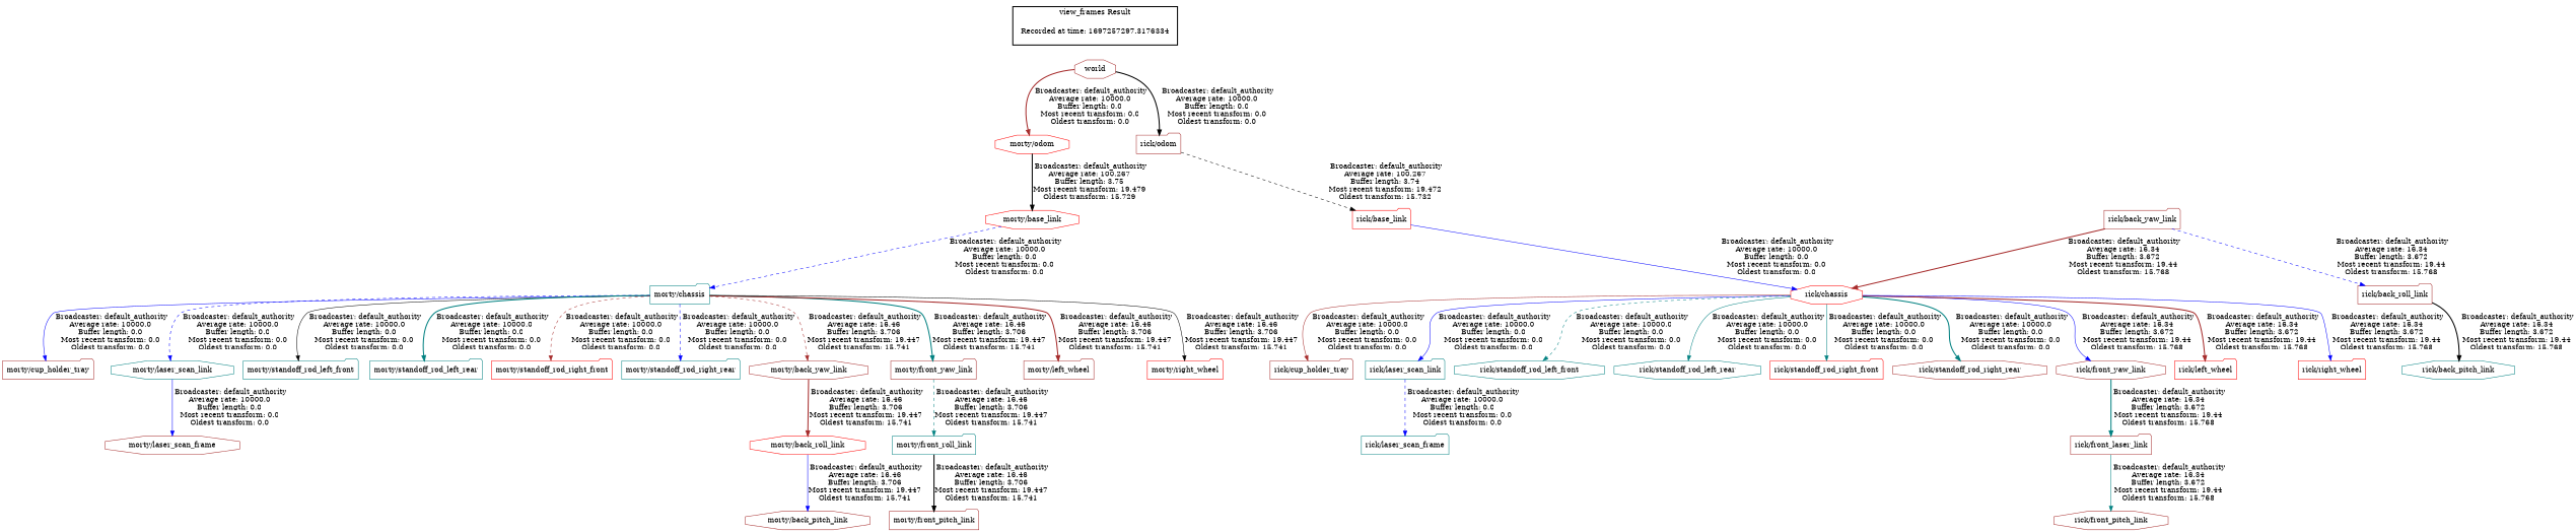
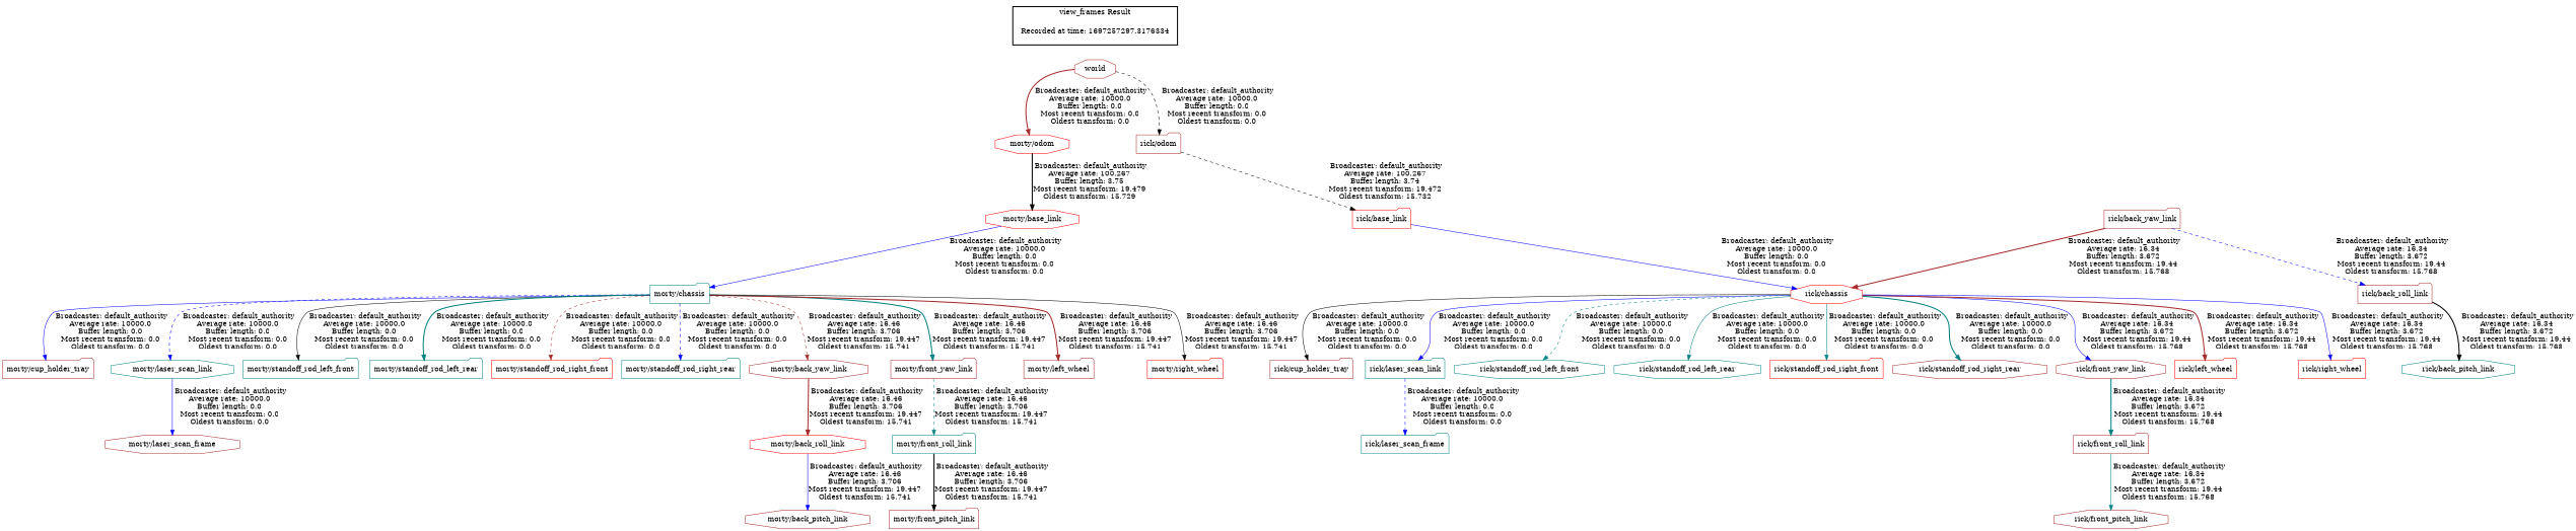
  digraph {
    node [color=brown shape=folder]
    edge [style=bold color=blue]
    "Recorded at time: 1697257297.3176334" [color=red shape=plaintext]
    world [shape=octagon]
    "morty/odom" [color=red shape=octagon]
    "morty/base_link" [color=red shape=octagon]
    "morty/chassis" [color=teal]
    "morty/cup_holder_tray"
    "morty/laser_scan_link" [color=teal shape=octagon]
    "morty/standoff_rod_left_front" [color=teal]
    "morty/standoff_rod_left_rear" [color=teal]
    "morty/standoff_rod_right_front" [color=red]
    "morty/standoff_rod_right_rear" [color=teal]
    "morty/back_yaw_link" [shape=octagon]
    "morty/front_yaw_link"
    "morty/left_wheel"
    "morty/right_wheel" [color=red]
    "rick/odom"
    "rick/base_link" [color=red]
    "rick/chassis" [color=red shape=octagon]
    "rick/cup_holder_tray"
    "rick/laser_scan_link" [color=teal]
    "rick/standoff_rod_left_front" [color=teal shape=octagon]
    "rick/standoff_rod_left_rear" [color=teal shape=octagon]
    "rick/standoff_rod_right_front" [color=red]
    "rick/standoff_rod_right_rear" [shape=octagon]
    "rick/front_yaw_link" [shape=octagon]
    "rick/left_wheel" [color=red]
    "rick/right_wheel" [color=red]
    "morty/laser_scan_frame" [shape=octagon]
    "morty/back_roll_link" [color=red shape=octagon]
    "morty/front_roll_link" [color=teal]
    "morty/back_pitch_link" [shape=octagon]
    "morty/front_pitch_link"
    "rick/laser_scan_frame" [color=teal]
    "rick/back_yaw_link"
    "rick/back_roll_link"
-   "rick/front_roll_link" [label="rick/front_laser_link"]
+   "rick/front_roll_link"
    "rick/back_pitch_link" [color=teal shape=octagon]
    "rick/front_pitch_link" [shape=octagon]
    subgraph cluster_1 {
      color=black
      label="view_frames Result"
      style=bold
      "Recorded at time: 1697257297.3176334"
    }
    "Recorded at time: 1697257297.3176334" -> world [style=invis color=""]
    world -> "morty/odom" [color=brown label=" Broadcaster: default_authority\nAverage rate: 10000.0\nBuffer length: 0.0\nMost recent transform: 0.0\nOldest transform: 0.0\n"]
-   world -> "rick/odom" [color=black label=" Broadcaster: default_authority\nAverage rate: 10000.0\nBuffer length: 0.0\nMost recent transform: 0.0\nOldest transform: 0.0\n"]
+   world -> "rick/odom" [color=black label=" Broadcaster: default_authority\nAverage rate: 10000.0\nBuffer length: 0.0\nMost recent transform: 0.0\nOldest transform: 0.0\n" style=dashed]
    "morty/odom" -> "morty/base_link" [color=black label=" Broadcaster: default_authority\nAverage rate: 100.267\nBuffer length: 3.75\nMost recent transform: 19.479\nOldest transform: 15.729\n"]
-   "morty/base_link" -> "morty/chassis" [label=" Broadcaster: default_authority\nAverage rate: 10000.0\nBuffer length: 0.0\nMost recent transform: 0.0\nOldest transform: 0.0\n" style=dashed]
+   "morty/base_link" -> "morty/chassis" [label=" Broadcaster: default_authority\nAverage rate: 10000.0\nBuffer length: 0.0\nMost recent transform: 0.0\nOldest transform: 0.0\n" style=solid]
    "morty/chassis" -> "morty/cup_holder_tray" [label=" Broadcaster: default_authority\nAverage rate: 10000.0\nBuffer length: 0.0\nMost recent transform: 0.0\nOldest transform: 0.0\n" style=solid]
    "morty/chassis" -> "morty/laser_scan_link" [label=" Broadcaster: default_authority\nAverage rate: 10000.0\nBuffer length: 0.0\nMost recent transform: 0.0\nOldest transform: 0.0\n" style=dashed]
    "morty/chassis" -> "morty/standoff_rod_left_front" [color=black label=" Broadcaster: default_authority\nAverage rate: 10000.0\nBuffer length: 0.0\nMost recent transform: 0.0\nOldest transform: 0.0\n" style=solid]
    "morty/chassis" -> "morty/standoff_rod_left_rear" [color=teal label=" Broadcaster: default_authority\nAverage rate: 10000.0\nBuffer length: 0.0\nMost recent transform: 0.0\nOldest transform: 0.0\n"]
    "morty/chassis" -> "morty/standoff_rod_right_front" [color=brown label=" Broadcaster: default_authority\nAverage rate: 10000.0\nBuffer length: 0.0\nMost recent transform: 0.0\nOldest transform: 0.0\n" style=dashed]
    "morty/chassis" -> "morty/standoff_rod_right_rear" [label=" Broadcaster: default_authority\nAverage rate: 10000.0\nBuffer length: 0.0\nMost recent transform: 0.0\nOldest transform: 0.0\n" style=dashed]
    "morty/chassis" -> "morty/back_yaw_link" [color=brown label=" Broadcaster: default_authority\nAverage rate: 16.46\nBuffer length: 3.706\nMost recent transform: 19.447\nOldest transform: 15.741\n" style=dashed]
    "morty/chassis" -> "morty/front_yaw_link" [color=teal label=" Broadcaster: default_authority\nAverage rate: 16.46\nBuffer length: 3.706\nMost recent transform: 19.447\nOldest transform: 15.741\n"]
    "morty/chassis" -> "morty/left_wheel" [color=brown label=" Broadcaster: default_authority\nAverage rate: 16.46\nBuffer length: 3.706\nMost recent transform: 19.447\nOldest transform: 15.741\n"]
    "morty/chassis" -> "morty/right_wheel" [color=black label=" Broadcaster: default_authority\nAverage rate: 16.46\nBuffer length: 3.706\nMost recent transform: 19.447\nOldest transform: 15.741\n" style=solid]
    "morty/laser_scan_link" -> "morty/laser_scan_frame" [label=" Broadcaster: default_authority\nAverage rate: 10000.0\nBuffer length: 0.0\nMost recent transform: 0.0\nOldest transform: 0.0\n" style=solid]
    "morty/back_yaw_link" -> "morty/back_roll_link" [color=brown label=" Broadcaster: default_authority\nAverage rate: 16.46\nBuffer length: 3.706\nMost recent transform: 19.447\nOldest transform: 15.741\n"]
    "morty/front_yaw_link" -> "morty/front_roll_link" [color=teal label=" Broadcaster: default_authority\nAverage rate: 16.46\nBuffer length: 3.706\nMost recent transform: 19.447\nOldest transform: 15.741\n" style=dashed]
    "rick/odom" -> "rick/base_link" [color=black label=" Broadcaster: default_authority\nAverage rate: 100.267\nBuffer length: 3.74\nMost recent transform: 19.472\nOldest transform: 15.732\n" style=dashed]
    "rick/base_link" -> "rick/chassis" [label=" Broadcaster: default_authority\nAverage rate: 10000.0\nBuffer length: 0.0\nMost recent transform: 0.0\nOldest transform: 0.0\n" style=solid]
-   "rick/chassis" -> "rick/cup_holder_tray" [color=brown label=" Broadcaster: default_authority\nAverage rate: 10000.0\nBuffer length: 0.0\nMost recent transform: 0.0\nOldest transform: 0.0\n" style=solid]
+   "rick/chassis" -> "rick/cup_holder_tray" [color=black label=" Broadcaster: default_authority\nAverage rate: 10000.0\nBuffer length: 0.0\nMost recent transform: 0.0\nOldest transform: 0.0\n" style=solid]
    "rick/chassis" -> "rick/laser_scan_link" [label=" Broadcaster: default_authority\nAverage rate: 10000.0\nBuffer length: 0.0\nMost recent transform: 0.0\nOldest transform: 0.0\n" style=solid]
    "rick/chassis" -> "rick/standoff_rod_left_front" [color=teal label=" Broadcaster: default_authority\nAverage rate: 10000.0\nBuffer length: 0.0\nMost recent transform: 0.0\nOldest transform: 0.0\n" style=dashed]
    "rick/chassis" -> "rick/standoff_rod_left_rear" [color=teal label=" Broadcaster: default_authority\nAverage rate: 10000.0\nBuffer length: 0.0\nMost recent transform: 0.0\nOldest transform: 0.0\n" style=solid]
    "rick/chassis" -> "rick/standoff_rod_right_front" [color=teal label=" Broadcaster: default_authority\nAverage rate: 10000.0\nBuffer length: 0.0\nMost recent transform: 0.0\nOldest transform: 0.0\n" style=solid]
    "rick/chassis" -> "rick/standoff_rod_right_rear" [color=teal label=" Broadcaster: default_authority\nAverage rate: 10000.0\nBuffer length: 0.0\nMost recent transform: 0.0\nOldest transform: 0.0\n"]
    "rick/chassis" -> "rick/front_yaw_link" [label=" Broadcaster: default_authority\nAverage rate: 16.34\nBuffer length: 3.672\nMost recent transform: 19.44\nOldest transform: 15.768\n" style=solid]
    "rick/chassis" -> "rick/left_wheel" [color=brown label=" Broadcaster: default_authority\nAverage rate: 16.34\nBuffer length: 3.672\nMost recent transform: 19.44\nOldest transform: 15.768\n"]
    "rick/chassis" -> "rick/right_wheel" [label=" Broadcaster: default_authority\nAverage rate: 16.34\nBuffer length: 3.672\nMost recent transform: 19.44\nOldest transform: 15.768\n" style=solid]
    "rick/laser_scan_link" -> "rick/laser_scan_frame" [label=" Broadcaster: default_authority\nAverage rate: 10000.0\nBuffer length: 0.0\nMost recent transform: 0.0\nOldest transform: 0.0\n" style=dashed]
    "rick/front_yaw_link" -> "rick/front_roll_link" [color=teal label=" Broadcaster: default_authority\nAverage rate: 16.34\nBuffer length: 3.672\nMost recent transform: 19.44\nOldest transform: 15.768\n"]
    "morty/back_roll_link" -> "morty/back_pitch_link" [label=" Broadcaster: default_authority\nAverage rate: 16.46\nBuffer length: 3.706\nMost recent transform: 19.447\nOldest transform: 15.741\n" style=solid]
    "morty/front_roll_link" -> "morty/front_pitch_link" [color=black label=" Broadcaster: default_authority\nAverage rate: 16.46\nBuffer length: 3.706\nMost recent transform: 19.447\nOldest transform: 15.741\n"]
    "rick/back_yaw_link" -> "rick/chassis" [color=brown label=" Broadcaster: default_authority\nAverage rate: 16.34\nBuffer length: 3.672\nMost recent transform: 19.44\nOldest transform: 15.768\n"]
    "rick/back_yaw_link" -> "rick/back_roll_link" [label=" Broadcaster: default_authority\nAverage rate: 16.34\nBuffer length: 3.672\nMost recent transform: 19.44\nOldest transform: 15.768\n" style=dashed]
    "rick/back_roll_link" -> "rick/back_pitch_link" [color=black label=" Broadcaster: default_authority\nAverage rate: 16.34\nBuffer length: 3.672\nMost recent transform: 19.44\nOldest transform: 15.768\n"]
    "rick/front_roll_link" -> "rick/front_pitch_link" [color=teal label=" Broadcaster: default_authority\nAverage rate: 16.34\nBuffer length: 3.672\nMost recent transform: 19.44\nOldest transform: 15.768\n" style=solid]
  }
